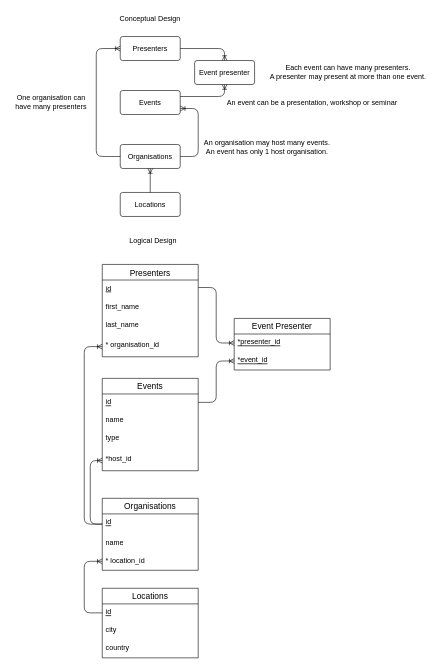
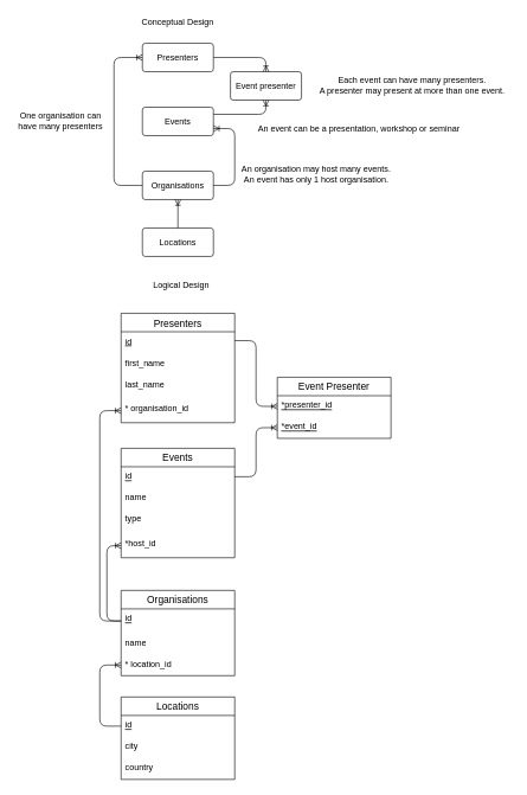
  <mxCell id="0" />
  <mxCell id="1" parent="0" />
  <mxCell id="2" value="Presenters" style="rounded=1;arcSize=10;whiteSpace=wrap;html=1;align=center;" vertex="1" parent="1"><mxGeometry x="200" y="60" width="100" height="40" as="geometry" /></mxCell>
  <mxCell id="3" value="Events" style="rounded=1;arcSize=10;whiteSpace=wrap;html=1;align=center;" vertex="1" parent="1"><mxGeometry x="200" y="150" width="100" height="40" as="geometry" /></mxCell>
  <mxCell id="4" style="edgeStyle=orthogonalEdgeStyle;rounded=1;orthogonalLoop=1;jettySize=auto;html=1;exitX=1;exitY=0.5;exitDx=0;exitDy=0;strokeColor=#000000;entryX=1;entryY=0.5;entryDx=0;entryDy=0;" edge="1" parent="1" source="5" target="5"><mxGeometry relative="1" as="geometry"><mxPoint x="230" y="260" as="targetPoint" /></mxGeometry></mxCell>
  <mxCell id="5" value="Organisations" style="rounded=1;arcSize=10;whiteSpace=wrap;html=1;align=center;" vertex="1" parent="1"><mxGeometry x="200" y="240" width="100" height="40" as="geometry" /></mxCell>
  <mxCell id="6" value="" style="edgeStyle=entityRelationEdgeStyle;fontSize=12;html=1;endArrow=ERoneToMany;entryX=1;entryY=0.75;entryDx=0;entryDy=0;exitX=1;exitY=0.5;exitDx=0;exitDy=0;" edge="1" parent="1" source="5" target="3"><mxGeometry width="100" height="100" relative="1" as="geometry"><mxPoint x="240" y="260" as="sourcePoint" /><mxPoint x="650" y="80" as="targetPoint" /></mxGeometry></mxCell>
  <mxCell id="7" value="Conceptual Design" style="text;html=1;strokeColor=none;fillColor=none;align=center;verticalAlign=middle;whiteSpace=wrap;rounded=0;" vertex="1" parent="1"><mxGeometry x="195" y="20" width="110" height="20" as="geometry" /></mxCell>
  <mxCell id="8" value="Locations" style="rounded=1;arcSize=10;whiteSpace=wrap;html=1;align=center;" vertex="1" parent="1"><mxGeometry x="200" y="320" width="100" height="40" as="geometry" /></mxCell>
  <mxCell id="9" value="" style="fontSize=12;html=1;endArrow=ERoneToMany;strokeColor=#000000;exitX=0.5;exitY=0;exitDx=0;exitDy=0;entryX=0.5;entryY=1;entryDx=0;entryDy=0;" edge="1" parent="1" source="8" target="5"><mxGeometry width="100" height="100" relative="1" as="geometry"><mxPoint x="180" y="350" as="sourcePoint" /><mxPoint x="280" y="250" as="targetPoint" /></mxGeometry></mxCell>
  <mxCell id="10" value="&lt;div&gt;An organisation may host many events.&lt;/div&gt;&lt;div&gt;An event has only 1 host organisation.&lt;/div&gt;  " style="text;html=1;strokeColor=none;fillColor=none;align=center;verticalAlign=middle;whiteSpace=wrap;rounded=0;" vertex="1" parent="1"><mxGeometry x="330" y="220" width="230" height="50" as="geometry" /></mxCell>
- <mxCell id="11" value="An event can be a presentation, workshop or seminar" style="text;html=1;strokeColor=none;fillColor=none;align=center;verticalAlign=middle;whiteSpace=wrap;rounded=0;" vertex="1" parent="1"><mxGeometry x="365" y="160" width="310" height="20" as="geometry" /></mxCell>
+ <mxCell id="11" value="An event can be a presentation, workshop or seminar" style="text;html=1;strokeColor=none;fillColor=none;align=center;verticalAlign=middle;whiteSpace=wrap;rounded=0;" vertex="1" parent="1"><mxGeometry x="350" y="170" width="310" height="20" as="geometry" /></mxCell>
  <mxCell id="12" value="&lt;div&gt;Each event can have many presenters. &lt;br&gt;&lt;/div&gt;&lt;div&gt;A presenter may present at more than one event.&lt;/div&gt;" style="text;html=1;strokeColor=none;fillColor=none;align=center;verticalAlign=middle;whiteSpace=wrap;rounded=0;" vertex="1" parent="1"><mxGeometry x="440" y="90" width="280" height="60" as="geometry" /></mxCell>
  <mxCell id="13" value="" style="edgeStyle=orthogonalEdgeStyle;fontSize=12;html=1;endArrow=ERoneToMany;strokeColor=#000000;entryX=0;entryY=0.5;entryDx=0;entryDy=0;" edge="1" parent="1" target="2"><mxGeometry width="100" height="100" relative="1" as="geometry"><mxPoint x="200" y="260" as="sourcePoint" /><mxPoint x="70" y="60" as="targetPoint" /><Array as="points"><mxPoint x="200" y="260" /><mxPoint x="160" y="260" /><mxPoint x="160" y="80" /></Array></mxGeometry></mxCell>
  <mxCell id="14" value="One organisation can have many presenters" style="text;html=1;strokeColor=none;fillColor=none;align=center;verticalAlign=middle;whiteSpace=wrap;rounded=0;" vertex="1" parent="1"><mxGeometry x="20" y="145" width="130" height="50" as="geometry" /></mxCell>
  <mxCell id="15" value="Event presenter" style="rounded=1;arcSize=10;whiteSpace=wrap;html=1;align=center;" vertex="1" parent="1"><mxGeometry x="324" y="100" width="100" height="40" as="geometry" /></mxCell>
  <mxCell id="16" value="" style="edgeStyle=orthogonalEdgeStyle;fontSize=12;html=1;endArrow=ERoneToMany;strokeColor=#000000;exitX=1;exitY=0.25;exitDx=0;exitDy=0;entryX=0.5;entryY=1;entryDx=0;entryDy=0;" edge="1" parent="1" source="3" target="15"><mxGeometry width="100" height="100" relative="1" as="geometry"><mxPoint x="310" y="330" as="sourcePoint" /><mxPoint x="410" y="230" as="targetPoint" /></mxGeometry></mxCell>
  <mxCell id="17" value="" style="edgeStyle=orthogonalEdgeStyle;fontSize=12;html=1;endArrow=ERoneToMany;strokeColor=#000000;exitX=1;exitY=0.5;exitDx=0;exitDy=0;entryX=0.5;entryY=0;entryDx=0;entryDy=0;" edge="1" parent="1" source="2" target="15"><mxGeometry width="100" height="100" relative="1" as="geometry"><mxPoint x="310" y="330" as="sourcePoint" /><mxPoint x="410" y="230" as="targetPoint" /></mxGeometry></mxCell>
  <mxCell id="18" value="Logical Design" style="text;html=1;strokeColor=none;fillColor=none;align=center;verticalAlign=middle;whiteSpace=wrap;rounded=0;" vertex="1" parent="1"><mxGeometry x="200" y="390" width="110" height="20" as="geometry" /></mxCell>
  <mxCell id="19" value="Events" style="swimlane;fontStyle=0;childLayout=stackLayout;horizontal=1;startSize=26;horizontalStack=0;resizeParent=1;resizeParentMax=0;resizeLast=0;collapsible=1;marginBottom=0;align=center;fontSize=14;" vertex="1" parent="1"><mxGeometry x="170" y="630" width="160" height="154" as="geometry" /></mxCell>
  <mxCell id="20" value="id" style="text;strokeColor=none;fillColor=none;spacingLeft=4;spacingRight=4;overflow=hidden;rotatable=0;points=[[0,0.5],[1,0.5]];portConstraint=eastwest;fontSize=12;fontStyle=4" vertex="1" parent="19"><mxGeometry y="26" width="160" height="30" as="geometry" /></mxCell>
  <mxCell id="21" value="name" style="text;strokeColor=none;fillColor=none;spacingLeft=4;spacingRight=4;overflow=hidden;rotatable=0;points=[[0,0.5],[1,0.5]];portConstraint=eastwest;fontSize=12;" vertex="1" parent="19"><mxGeometry y="56" width="160" height="30" as="geometry" /></mxCell>
  <mxCell id="22" value="type" style="text;strokeColor=none;fillColor=none;spacingLeft=4;spacingRight=4;overflow=hidden;rotatable=0;points=[[0,0.5],[1,0.5]];portConstraint=eastwest;fontSize=12;" vertex="1" parent="19"><mxGeometry y="86" width="160" height="34" as="geometry" /></mxCell>
  <mxCell id="23" value="*host_id" style="text;strokeColor=none;fillColor=none;spacingLeft=4;spacingRight=4;overflow=hidden;rotatable=0;points=[[0,0.5],[1,0.5]];portConstraint=eastwest;fontSize=12;" vertex="1" parent="19"><mxGeometry y="120" width="160" height="34" as="geometry" /></mxCell>
  <mxCell id="24" value="Organisations" style="swimlane;fontStyle=0;childLayout=stackLayout;horizontal=1;startSize=26;horizontalStack=0;resizeParent=1;resizeParentMax=0;resizeLast=0;collapsible=1;marginBottom=0;align=center;fontSize=14;" vertex="1" parent="1"><mxGeometry x="170" y="830" width="160" height="120" as="geometry" /></mxCell>
  <mxCell id="25" value="id" style="text;strokeColor=none;fillColor=none;spacingLeft=4;spacingRight=4;overflow=hidden;rotatable=0;points=[[0,0.5],[1,0.5]];portConstraint=eastwest;fontSize=12;fontStyle=4" vertex="1" parent="24"><mxGeometry y="26" width="160" height="34" as="geometry" /></mxCell>
  <mxCell id="26" value="name" style="text;strokeColor=none;fillColor=none;spacingLeft=4;spacingRight=4;overflow=hidden;rotatable=0;points=[[0,0.5],[1,0.5]];portConstraint=eastwest;fontSize=12;" vertex="1" parent="24"><mxGeometry y="60" width="160" height="30" as="geometry" /></mxCell>
  <mxCell id="27" value="* location_id" style="text;strokeColor=none;fillColor=none;spacingLeft=4;spacingRight=4;overflow=hidden;rotatable=0;points=[[0,0.5],[1,0.5]];portConstraint=eastwest;fontSize=12;" vertex="1" parent="24"><mxGeometry y="90" width="160" height="30" as="geometry" /></mxCell>
  <mxCell id="28" value="Locations" style="swimlane;fontStyle=0;childLayout=stackLayout;horizontal=1;startSize=26;horizontalStack=0;resizeParent=1;resizeParentMax=0;resizeLast=0;collapsible=1;marginBottom=0;align=center;fontSize=14;" vertex="1" parent="1"><mxGeometry x="170" y="980" width="160" height="116" as="geometry" /></mxCell>
  <mxCell id="29" value="id" style="text;strokeColor=none;fillColor=none;spacingLeft=4;spacingRight=4;overflow=hidden;rotatable=0;points=[[0,0.5],[1,0.5]];portConstraint=eastwest;fontSize=12;fontStyle=4" vertex="1" parent="28"><mxGeometry y="26" width="160" height="30" as="geometry" /></mxCell>
  <mxCell id="30" value="city" style="text;strokeColor=none;fillColor=none;spacingLeft=4;spacingRight=4;overflow=hidden;rotatable=0;points=[[0,0.5],[1,0.5]];portConstraint=eastwest;fontSize=12;" vertex="1" parent="28"><mxGeometry y="56" width="160" height="30" as="geometry" /></mxCell>
  <mxCell id="31" value="country" style="text;strokeColor=none;fillColor=none;spacingLeft=4;spacingRight=4;overflow=hidden;rotatable=0;points=[[0,0.5],[1,0.5]];portConstraint=eastwest;fontSize=12;" vertex="1" parent="28"><mxGeometry y="86" width="160" height="30" as="geometry" /></mxCell>
  <mxCell id="32" value="Presenters" style="swimlane;fontStyle=0;childLayout=stackLayout;horizontal=1;startSize=26;horizontalStack=0;resizeParent=1;resizeParentMax=0;resizeLast=0;collapsible=1;marginBottom=0;align=center;fontSize=14;" vertex="1" parent="1"><mxGeometry x="170" y="440" width="160" height="154" as="geometry"><mxRectangle x="160" y="440" width="100" height="26" as="alternateBounds" /></mxGeometry></mxCell>
  <mxCell id="33" value="id" style="text;strokeColor=none;fillColor=none;spacingLeft=4;spacingRight=4;overflow=hidden;rotatable=0;points=[[0,0.5],[1,0.5]];portConstraint=eastwest;fontSize=12;fontStyle=4" vertex="1" parent="32"><mxGeometry y="26" width="160" height="30" as="geometry" /></mxCell>
  <mxCell id="34" value="first_name" style="text;strokeColor=none;fillColor=none;spacingLeft=4;spacingRight=4;overflow=hidden;rotatable=0;points=[[0,0.5],[1,0.5]];portConstraint=eastwest;fontSize=12;" vertex="1" parent="32"><mxGeometry y="56" width="160" height="30" as="geometry" /></mxCell>
  <mxCell id="35" value="last_name" style="text;strokeColor=none;fillColor=none;spacingLeft=4;spacingRight=4;overflow=hidden;rotatable=0;points=[[0,0.5],[1,0.5]];portConstraint=eastwest;fontSize=12;" vertex="1" parent="32"><mxGeometry y="86" width="160" height="34" as="geometry" /></mxCell>
  <mxCell id="36" value="* organisation_id" style="text;strokeColor=none;fillColor=none;spacingLeft=4;spacingRight=4;overflow=hidden;rotatable=0;points=[[0,0.5],[1,0.5]];portConstraint=eastwest;fontSize=12;" vertex="1" parent="32"><mxGeometry y="120" width="160" height="34" as="geometry" /></mxCell>
  <mxCell id="37" value="Event Presenter" style="swimlane;fontStyle=0;childLayout=stackLayout;horizontal=1;startSize=26;horizontalStack=0;resizeParent=1;resizeParentMax=0;resizeLast=0;collapsible=1;marginBottom=0;align=center;fontSize=14;" vertex="1" parent="1"><mxGeometry x="390" y="530" width="160" height="86" as="geometry"><mxRectangle x="380" y="530" width="130" height="26" as="alternateBounds" /></mxGeometry></mxCell>
  <mxCell id="38" value="*presenter_id" style="text;strokeColor=none;fillColor=none;spacingLeft=4;spacingRight=4;overflow=hidden;rotatable=0;points=[[0,0.5],[1,0.5]];portConstraint=eastwest;fontSize=12;fontStyle=4" vertex="1" parent="37"><mxGeometry y="26" width="160" height="30" as="geometry" /></mxCell>
  <mxCell id="39" value="*event_id" style="text;strokeColor=none;fillColor=none;spacingLeft=4;spacingRight=4;overflow=hidden;rotatable=0;points=[[0,0.5],[1,0.5]];portConstraint=eastwest;fontSize=12;fontStyle=4" vertex="1" parent="37"><mxGeometry y="56" width="160" height="30" as="geometry" /></mxCell>
  <mxCell id="40" value="" style="edgeStyle=orthogonalEdgeStyle;fontSize=12;html=1;endArrow=ERoneToMany;strokeColor=#000000;exitX=0;exitY=0.5;exitDx=0;exitDy=0;entryX=0;entryY=0.5;entryDx=0;entryDy=0;" edge="1" parent="1" source="25" target="36"><mxGeometry width="100" height="100" relative="1" as="geometry"><mxPoint x="310" y="670" as="sourcePoint" /><mxPoint x="410" y="570" as="targetPoint" /><Array as="points"><mxPoint x="140" y="873" /><mxPoint x="140" y="577" /></Array></mxGeometry></mxCell>
  <mxCell id="41" value="" style="edgeStyle=orthogonalEdgeStyle;fontSize=12;html=1;endArrow=ERoneToMany;strokeColor=#000000;exitX=0;exitY=0.5;exitDx=0;exitDy=0;entryX=0;entryY=0.5;entryDx=0;entryDy=0;" edge="1" parent="1" source="29" target="27"><mxGeometry width="100" height="100" relative="1" as="geometry"><mxPoint x="310" y="670" as="sourcePoint" /><mxPoint x="160" y="950" as="targetPoint" /><Array as="points"><mxPoint x="140" y="1021" /><mxPoint x="140" y="935" /></Array></mxGeometry></mxCell>
  <mxCell id="42" value="" style="edgeStyle=orthogonalEdgeStyle;fontSize=12;html=1;endArrow=ERoneToMany;strokeColor=#000000;entryX=0;entryY=0.5;entryDx=0;entryDy=0;exitX=0;exitY=0.5;exitDx=0;exitDy=0;" edge="1" parent="1" source="25" target="23"><mxGeometry width="100" height="100" relative="1" as="geometry"><mxPoint x="170" y="890" as="sourcePoint" /><mxPoint x="165" y="785" as="targetPoint" /><Array as="points"><mxPoint x="150" y="873" /><mxPoint x="150" y="767" /></Array></mxGeometry></mxCell>
  <mxCell id="43" value="" style="edgeStyle=orthogonalEdgeStyle;fontSize=12;html=1;endArrow=ERoneToMany;strokeColor=#000000;entryX=0;entryY=0.5;entryDx=0;entryDy=0;" edge="1" parent="1" target="39"><mxGeometry width="100" height="100" relative="1" as="geometry"><mxPoint x="330" y="670" as="sourcePoint" /><mxPoint x="410" y="570" as="targetPoint" /><Array as="points"><mxPoint x="360" y="670" /><mxPoint x="360" y="601" /></Array></mxGeometry></mxCell>
  <mxCell id="44" value="" style="edgeStyle=entityRelationEdgeStyle;fontSize=12;html=1;endArrow=ERoneToMany;strokeColor=#000000;exitX=1;exitY=0.25;exitDx=0;exitDy=0;entryX=0;entryY=0.5;entryDx=0;entryDy=0;" edge="1" parent="1" source="32" target="38"><mxGeometry width="100" height="100" relative="1" as="geometry"><mxPoint x="310" y="670" as="sourcePoint" /><mxPoint x="410" y="570" as="targetPoint" /></mxGeometry></mxCell>
